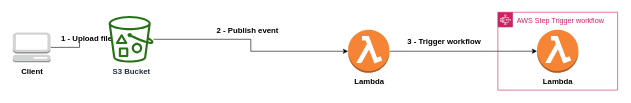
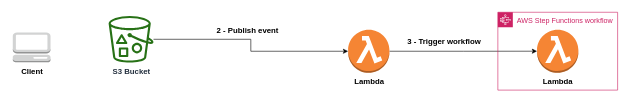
  <mxCell id="0" />
  <mxCell id="1" parent="0" />
- <mxCell id="2" style="edgeStyle=orthogonalEdgeStyle;rounded=0;orthogonalLoop=1;jettySize=auto;html=1;" parent="1" source="4" target="9" edge="1"><mxGeometry relative="1" as="geometry" /></mxCell>
- <mxCell id="3" value="&lt;font style=&quot;font-size: 13px&quot;&gt;1 - Upload file&amp;nbsp;&lt;br&gt;&lt;/font&gt;" style="text;html=1;align=center;verticalAlign=middle;resizable=0;points=[];labelBackgroundColor=#ffffff;fontStyle=1" parent="2" vertex="1" connectable="0"><mxGeometry x="-0.39" y="1" relative="1" as="geometry"><mxPoint x="27" y="-15" as="offset" /></mxGeometry></mxCell>
  <mxCell id="4" value="&lt;font style=&quot;font-size: 13px&quot;&gt;&lt;b&gt;Client&lt;/b&gt;&lt;/font&gt;" style="outlineConnect=0;dashed=0;verticalLabelPosition=bottom;verticalAlign=top;align=center;html=1;shape=mxgraph.aws3.management_console;fillColor=#D2D3D3;gradientColor=none;" parent="1" vertex="1"><mxGeometry x="20" y="53.57" width="63" height="50" as="geometry" /></mxCell>
  <mxCell id="5" style="edgeStyle=orthogonalEdgeStyle;rounded=0;orthogonalLoop=1;jettySize=auto;html=1;exitX=1;exitY=0.5;exitDx=0;exitDy=0;exitPerimeter=0;" parent="1" source="10" target="12" edge="1"><mxGeometry relative="1" as="geometry"><mxPoint x="356.5" y="-133.7" as="sourcePoint" /><Array as="points" /><mxPoint x="880" y="85.1" as="targetPoint" /></mxGeometry></mxCell>
  <mxCell id="6" value="&lt;font style=&quot;font-size: 13px&quot;&gt;3 - Trigger workflow&lt;/font&gt;" style="text;html=1;align=center;verticalAlign=middle;resizable=0;points=[];labelBackgroundColor=#ffffff;fontStyle=1" parent="5" vertex="1" connectable="0"><mxGeometry x="0.458" y="1" relative="1" as="geometry"><mxPoint x="-88.9" y="-16.1" as="offset" /></mxGeometry></mxCell>
  <mxCell id="7" style="edgeStyle=orthogonalEdgeStyle;rounded=0;orthogonalLoop=1;jettySize=auto;html=1;startArrow=none;startFill=0;" parent="1" source="9" target="10" edge="1"><mxGeometry relative="1" as="geometry"><mxPoint x="318.3" y="-95.5" as="targetPoint" /></mxGeometry></mxCell>
  <mxCell id="8" value="&lt;font style=&quot;font-size: 13px&quot;&gt;2 - Publish event&lt;br&gt;&lt;/font&gt;" style="text;html=1;align=center;verticalAlign=middle;resizable=0;points=[];labelBackgroundColor=#ffffff;fontStyle=1" parent="7" vertex="1" connectable="0"><mxGeometry x="-0.138" relative="1" as="geometry"><mxPoint x="8" y="-15.8" as="offset" /></mxGeometry></mxCell>
  <mxCell id="9" value="&lt;font style=&quot;font-size: 13px&quot;&gt;&lt;b&gt;S3 Bucket&lt;/b&gt;&lt;/font&gt;" style="outlineConnect=0;fontColor=#232F3E;gradientColor=none;fillColor=#277116;strokeColor=none;dashed=0;verticalLabelPosition=bottom;verticalAlign=top;align=center;html=1;fontSize=12;fontStyle=0;aspect=fixed;pointerEvents=1;shape=mxgraph.aws4.bucket_with_objects;" parent="1" vertex="1"><mxGeometry x="180" y="26.07" width="75" height="78" as="geometry" /></mxCell>
  <mxCell id="10" value="&lt;b&gt;Lambda&lt;/b&gt;" style="outlineConnect=0;dashed=0;verticalLabelPosition=bottom;verticalAlign=top;align=center;html=1;shape=mxgraph.aws3.lambda_function;fillColor=#F58534;gradientColor=none;fontSize=13;" parent="1" vertex="1"><mxGeometry x="580" y="49.07" width="69" height="72" as="geometry" /></mxCell>
- <mxCell id="11" value="AWS Step Trigger workflow" style="points=[[0,0],[0.25,0],[0.5,0],[0.75,0],[1,0],[1,0.25],[1,0.5],[1,0.75],[1,1],[0.75,1],[0.5,1],[0.25,1],[0,1],[0,0.75],[0,0.5],[0,0.25]];outlineConnect=0;gradientColor=none;html=1;whiteSpace=wrap;fontSize=12;fontStyle=0;shape=mxgraph.aws4.group;grIcon=mxgraph.aws4.group_aws_step_functions_workflow;strokeColor=#CD2264;fillColor=none;verticalAlign=top;align=left;spacingLeft=30;fontColor=#CD2264;dashed=0;" parent="1" vertex="1"><mxGeometry x="830" y="20" width="200" height="130" as="geometry" /></mxCell>
+ <mxCell id="11" value="AWS Step Functions workflow" style="points=[[0,0],[0.25,0],[0.5,0],[0.75,0],[1,0],[1,0.25],[1,0.5],[1,0.75],[1,1],[0.75,1],[0.5,1],[0.25,1],[0,1],[0,0.75],[0,0.5],[0,0.25]];outlineConnect=0;gradientColor=none;html=1;whiteSpace=wrap;fontSize=12;fontStyle=0;shape=mxgraph.aws4.group;grIcon=mxgraph.aws4.group_aws_step_functions_workflow;strokeColor=#CD2264;fillColor=none;verticalAlign=top;align=left;spacingLeft=30;fontColor=#CD2264;dashed=0;" parent="1" vertex="1"><mxGeometry x="830" y="20" width="200" height="130" as="geometry" /></mxCell>
  <mxCell id="12" value="&lt;b&gt;Lambda&lt;/b&gt;" style="outlineConnect=0;dashed=0;verticalLabelPosition=bottom;verticalAlign=top;align=center;html=1;shape=mxgraph.aws3.lambda_function;fillColor=#F58534;gradientColor=none;fontSize=13;" parent="1" vertex="1"><mxGeometry x="895.5" y="49" width="69" height="72" as="geometry" /></mxCell>
